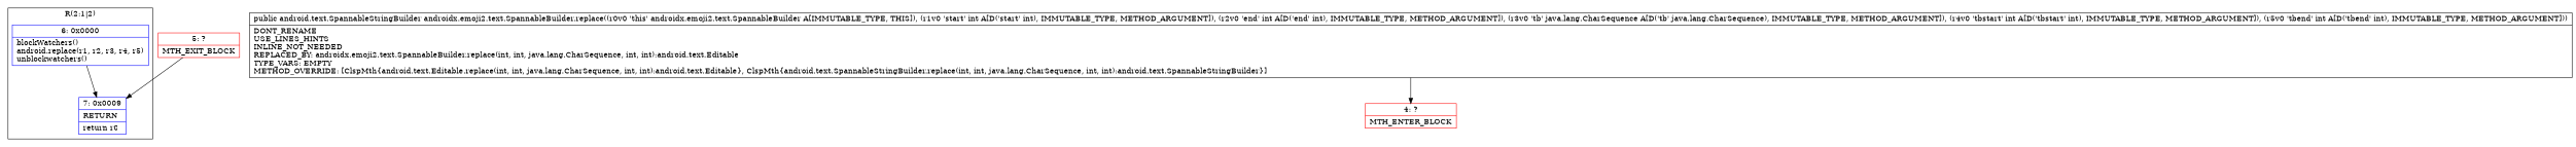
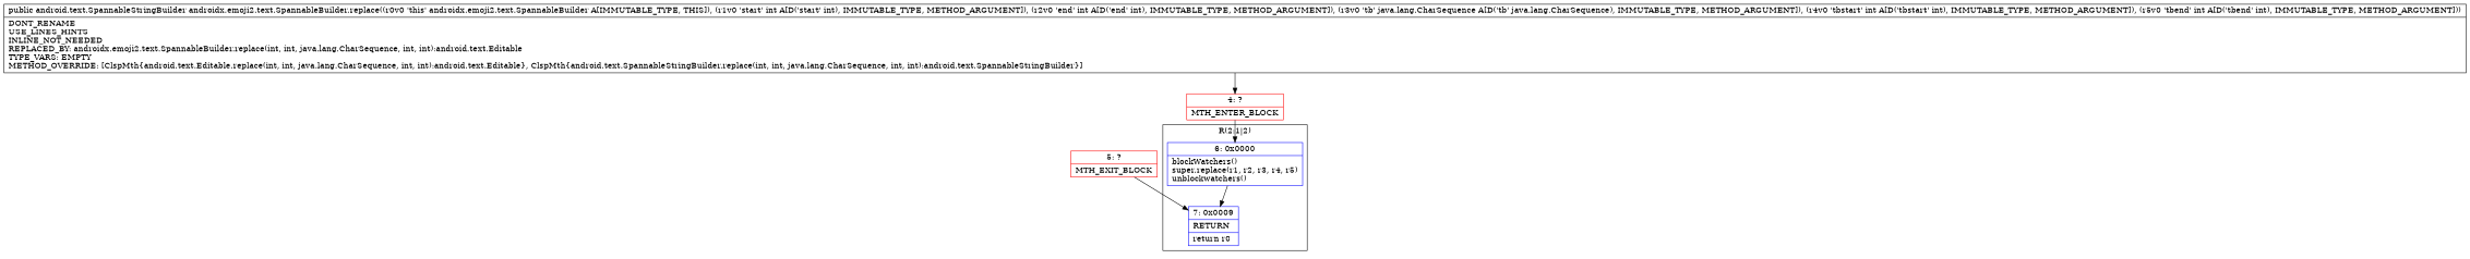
  digraph {
    node [color=blue shape=record]
-   n1 [label="{6\:\ 0x0000|blockWatchers()\landroid.replace(r1, r2, r3, r4, r5)\lunblockwatchers()\l}"]
+   n1 [label="{6\:\ 0x0000|blockWatchers()\lsuper.replace(r1, r2, r3, r4, r5)\lunblockwatchers()\l}"]
    n2 [label="{7\:\ 0x0009|RETURN\l|return r0\l}"]
    n3 [color=red label="{5\:\ ?|MTH_EXIT_BLOCK\l}"]
    n4 [color=red label="{4\:\ ?|MTH_ENTER_BLOCK\l}"]
    n5 [label="{public android.text.SpannableStringBuilder androidx.emoji2.text.SpannableBuilder.replace((r0v0 'this' androidx.emoji2.text.SpannableBuilder A[IMMUTABLE_TYPE, THIS]), (r1v0 'start' int A[D('start' int), IMMUTABLE_TYPE, METHOD_ARGUMENT]), (r2v0 'end' int A[D('end' int), IMMUTABLE_TYPE, METHOD_ARGUMENT]), (r3v0 'tb' java.lang.CharSequence A[D('tb' java.lang.CharSequence), IMMUTABLE_TYPE, METHOD_ARGUMENT]), (r4v0 'tbstart' int A[D('tbstart' int), IMMUTABLE_TYPE, METHOD_ARGUMENT]), (r5v0 'tbend' int A[D('tbend' int), IMMUTABLE_TYPE, METHOD_ARGUMENT]))  | DONT_RENAME\lUSE_LINES_HINTS\lINLINE_NOT_NEEDED\lREPLACED_BY: androidx.emoji2.text.SpannableBuilder.replace(int, int, java.lang.CharSequence, int, int):android.text.Editable\lTYPE_VARS: EMPTY\lMETHOD_OVERRIDE: [ClspMth\{android.text.Editable.replace(int, int, java.lang.CharSequence, int, int):android.text.Editable\}, ClspMth\{android.text.SpannableStringBuilder.replace(int, int, java.lang.CharSequence, int, int):android.text.SpannableStringBuilder\}]\l}" color=""]
    subgraph cluster_1 {
      label="R(2:1|2)"
      n1
      n2
    }
    n1 -> n2
    n3 -> n2
+   n4 -> n1
    n5 -> n4
  }
